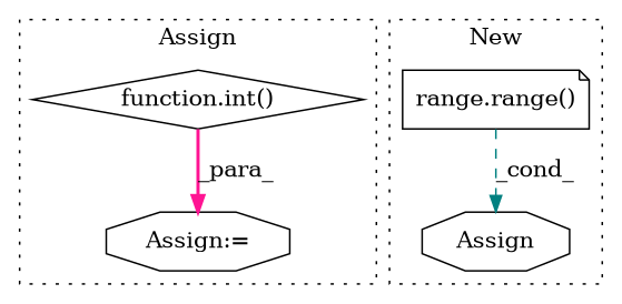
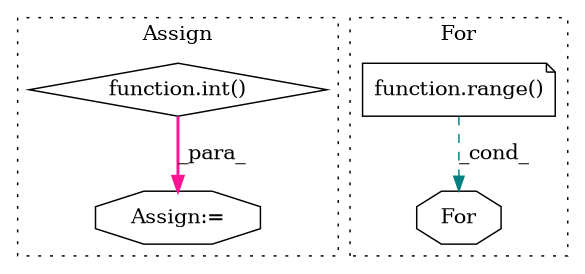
  digraph {
    node [a=75 shape=octagon]
    n1 [l="4,1" label="function.int()" s="5713,5734" shape=diamond]
    n2 [a=68 l=3 label="Assign:=" s=5710]
-   n3 [a=107 l="4,5" label=Assign s="5586,5603"]
-   n4 [l="6,1" label="range.range()" s="5595,5602" shape=note]
+   n3 [a=107 l="4,5" label=For s="5586,5603"]
+   n4 [l="6,1" label="function.range()" s="5595,5602" shape=note]
    subgraph cluster_1 {
      label=Assign
      style=dotted
      n1
      n2
    }
    subgraph cluster_2 {
-     label=New
+     label=For
      style=dotted
      n3
      n4
    }
    n1 -> n2 [color=deeppink label=_para_ style=bold]
    n4 -> n3 [color=teal label=_cond_ style=dashed]
  }
